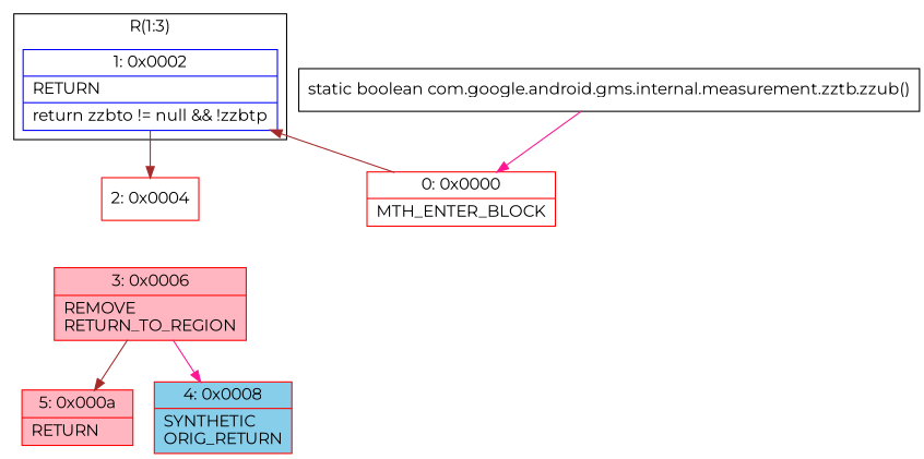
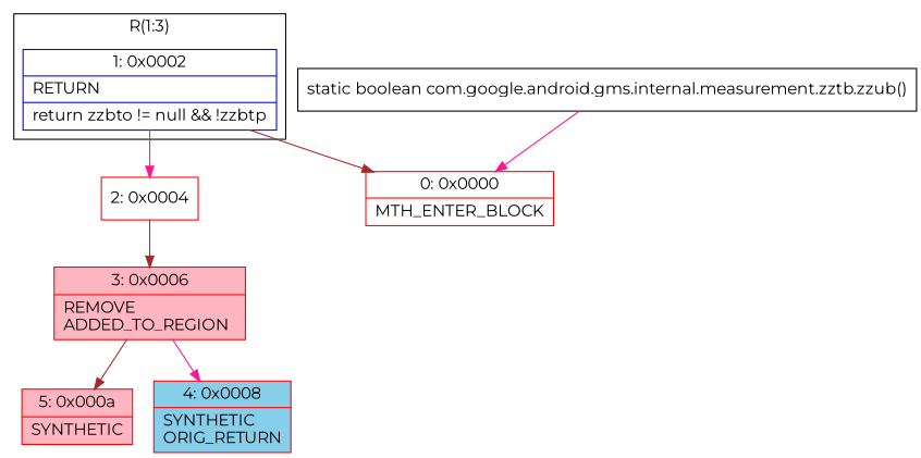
  digraph {
    fontname=Montserrat
    node [color=red fillcolor=white fontname=Montserrat shape=record style=filled]
    edge [color=deeppink fontname=Montserrat]
    n1 [color=blue label="{1\:\ 0x0002|RETURN\l|return zzbto != null && !zzbtp\l}"]
    n2 [label="{2\:\ 0x0004}"]
-   n3 [fillcolor=lightpink label="{3\:\ 0x0006|REMOVE\lRETURN_TO_REGION\l}"]
-   n4 [fillcolor=lightpink label="{5\:\ 0x000a|RETURN\l}"]
+   n3 [fillcolor=lightpink label="{3\:\ 0x0006|REMOVE\lADDED_TO_REGION\l}"]
+   n4 [fillcolor=lightpink label="{5\:\ 0x000a|SYNTHETIC\l}"]
    n5 [label="{0\:\ 0x0000|MTH_ENTER_BLOCK\l}"]
    n6 [fillcolor=skyblue label="{4\:\ 0x0008|SYNTHETIC\lORIG_RETURN\l}"]
    n7 [label="{static boolean com.google.android.gms.internal.measurement.zztb.zzub() }" color=""]
    subgraph cluster_1 {
      label="R(1:3)"
      n1
    }
-   n1 -> n2 [color=brown]
+   n1 -> n2
+   n2 -> n3 [color=brown]
    n3 -> n4 [color=brown]
    n3 -> n6
-   n5 -> n1 [color=brown]
+   n1 -> n5 [color=brown]
    n7 -> n5
  }
